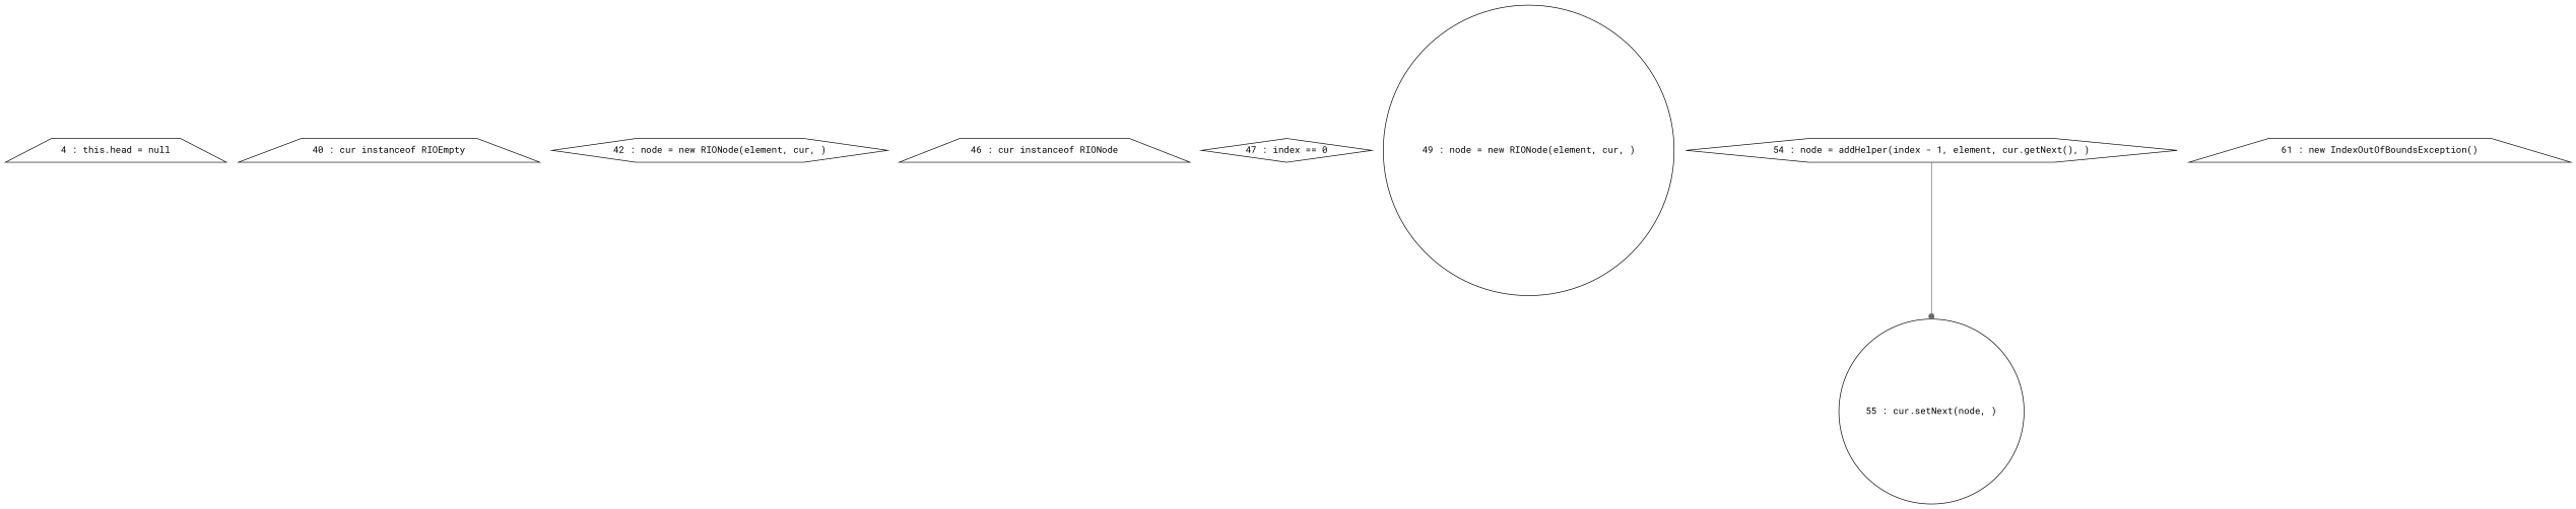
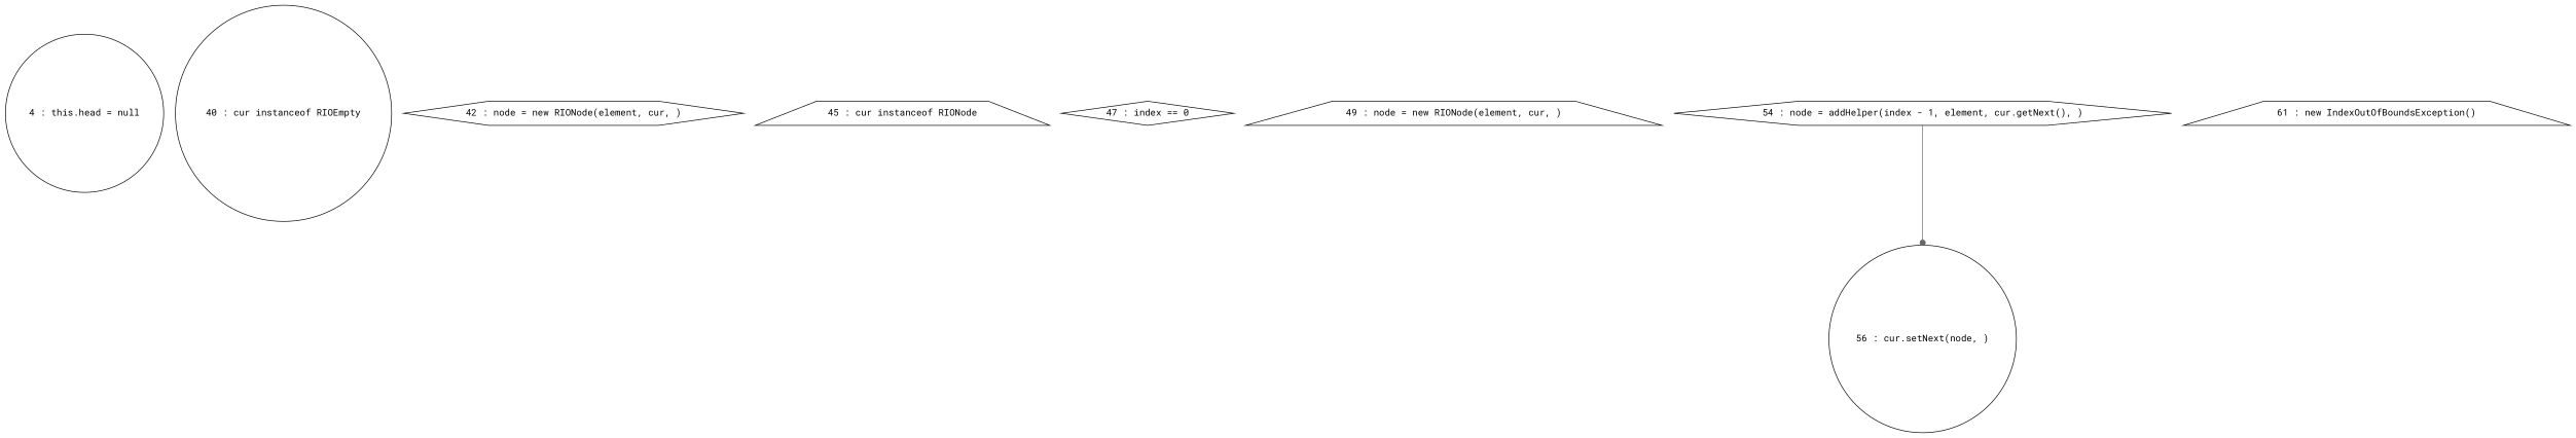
  digraph {
    fontname="Roboto Mono"
    node [shape=circle fontname="Roboto Mono"]
-   "4 : this.head = null" [shape=trapezium]
-   "40 : cur instanceof RIOEmpty" [shape=trapezium]
+   "4 : this.head = null"
+   "40 : cur instanceof RIOEmpty"
    "42 : node = new RIONode(element, cur, )" [shape=hexagon]
-   "45 : cur instanceof RIONode" [shape=trapezium label="46 : cur instanceof RIONode"]
+   "45 : cur instanceof RIONode" [shape=trapezium]
    "47 : index == 0" [shape=diamond]
-   "49 : node = new RIONode(element, cur, )"
+   "49 : node = new RIONode(element, cur, )" [shape=trapezium]
    "54 : node = addHelper(index - 1, element, cur.getNext(), )" [shape=hexagon]
-   "55 : cur.setNext(node, )"
+   "55 : cur.setNext(node, )" [label="56 : cur.setNext(node, )"]
    "61 : new IndexOutOfBoundsException()" [shape=trapezium]
    "54 : node = addHelper(index - 1, element, cur.getNext(), )" -> "55 : cur.setNext(node, )" [color=gray40 style=solid arrowhead=dot fontname="Roboto Mono"]
  }
